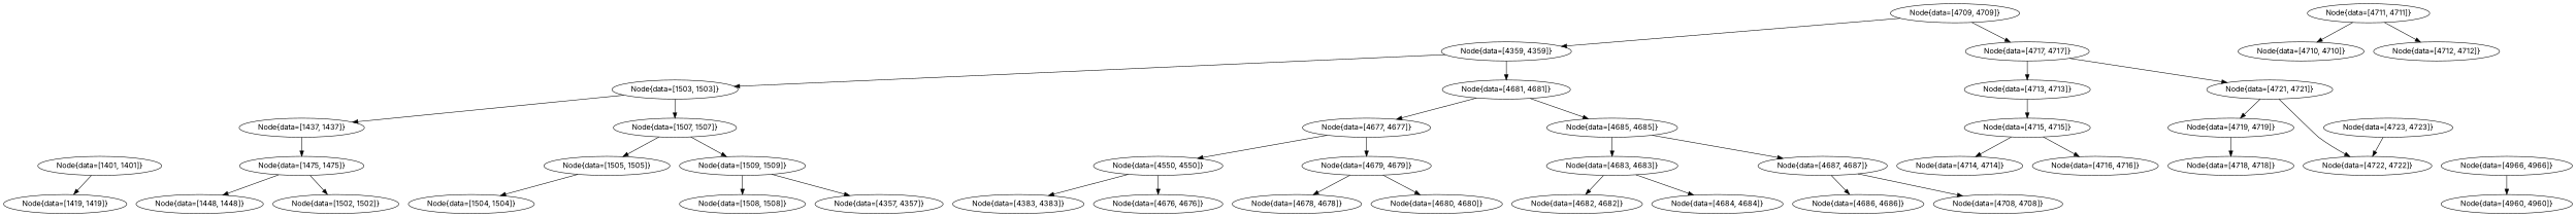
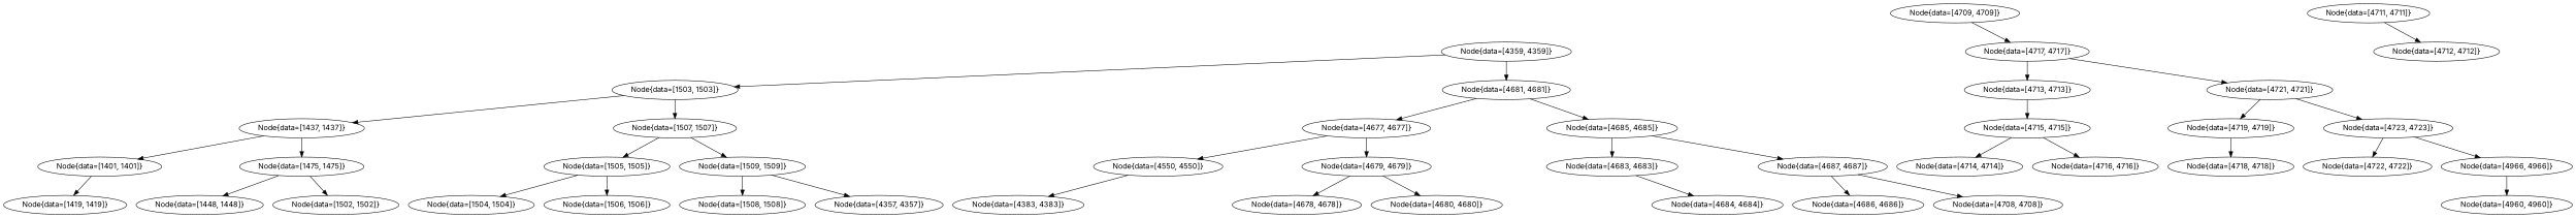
  digraph {
    fontname=Inter
    node [fontname=Inter]
    edge [fontname=Inter]
    n1 [label="Node{data=[4709, 4709]}"]
    n2 [label="Node{data=[4359, 4359]}"]
    n3 [label="Node{data=[4717, 4717]}"]
    n4 [label="Node{data=[1503, 1503]}"]
    n5 [label="Node{data=[4681, 4681]}"]
    n6 [label="Node{data=[4713, 4713]}"]
    n7 [label="Node{data=[4721, 4721]}"]
    n8 [label="Node{data=[1437, 1437]}"]
    n9 [label="Node{data=[1507, 1507]}"]
    n10 [label="Node{data=[4677, 4677]}"]
    n11 [label="Node{data=[4685, 4685]}"]
    n12 [label="Node{data=[1401, 1401]}"]
    n13 [label="Node{data=[1475, 1475]}"]
    n14 [label="Node{data=[1505, 1505]}"]
    n15 [label="Node{data=[1509, 1509]}"]
    n16 [label="Node{data=[1419, 1419]}"]
    n17 [label="Node{data=[1448, 1448]}"]
    n18 [label="Node{data=[1502, 1502]}"]
    n19 [label="Node{data=[1504, 1504]}"]
+   n20 [label="Node{data=[1506, 1506]}"]
    n21 [label="Node{data=[1508, 1508]}"]
    n22 [label="Node{data=[4357, 4357]}"]
    n23 [label="Node{data=[4550, 4550]}"]
    n24 [label="Node{data=[4679, 4679]}"]
    n25 [label="Node{data=[4683, 4683]}"]
    n26 [label="Node{data=[4687, 4687]}"]
    n27 [label="Node{data=[4383, 4383]}"]
-   n28 [label="Node{data=[4676, 4676]}"]
    n29 [label="Node{data=[4678, 4678]}"]
    n30 [label="Node{data=[4680, 4680]}"]
-   n31 [label="Node{data=[4682, 4682]}"]
    n32 [label="Node{data=[4684, 4684]}"]
    n33 [label="Node{data=[4686, 4686]}"]
    n34 [label="Node{data=[4708, 4708]}"]
    n35 [label="Node{data=[4715, 4715]}"]
    n36 [label="Node{data=[4719, 4719]}"]
    n37 [label="Node{data=[4723, 4723]}"]
    n38 [label="Node{data=[4711, 4711]}"]
-   n39 [label="Node{data=[4710, 4710]}"]
    n40 [label="Node{data=[4712, 4712]}"]
    n41 [label="Node{data=[4714, 4714]}"]
    n42 [label="Node{data=[4716, 4716]}"]
    n43 [label="Node{data=[4718, 4718]}"]
    n44 [label="Node{data=[4722, 4722]}"]
    n45 [label="Node{data=[4966, 4966]}"]
    n46 [label="Node{data=[4960, 4960]}"]
-   n1 -> n2
    n1 -> n3
    n2 -> n4
    n2 -> n5
    n3 -> n6
    n3 -> n7
    n4 -> n8
    n4 -> n9
    n5 -> n10
    n5 -> n11
    n6 -> n35
    n7 -> n36
-   n7 -> n44
+   n7 -> n37
+   n8 -> n12
    n8 -> n13
    n9 -> n14
    n9 -> n15
    n10 -> n23
    n10 -> n24
    n11 -> n25
    n11 -> n26
    n12 -> n16
    n13 -> n17
    n13 -> n18
    n14 -> n19
+   n14 -> n20
    n15 -> n21
    n15 -> n22
    n23 -> n27
-   n23 -> n28
    n24 -> n29
    n24 -> n30
-   n25 -> n31
    n25 -> n32
    n26 -> n33
    n26 -> n34
    n35 -> n41
    n35 -> n42
    n36 -> n43
    n37 -> n44
-   n38 -> n39
+   n37 -> n45
    n38 -> n40
    n45 -> n46
  }
